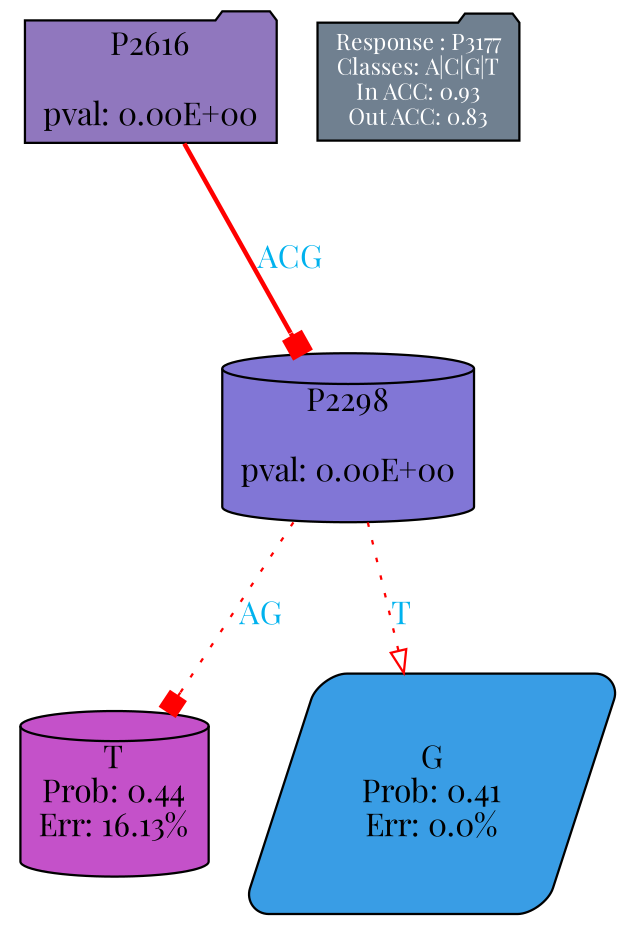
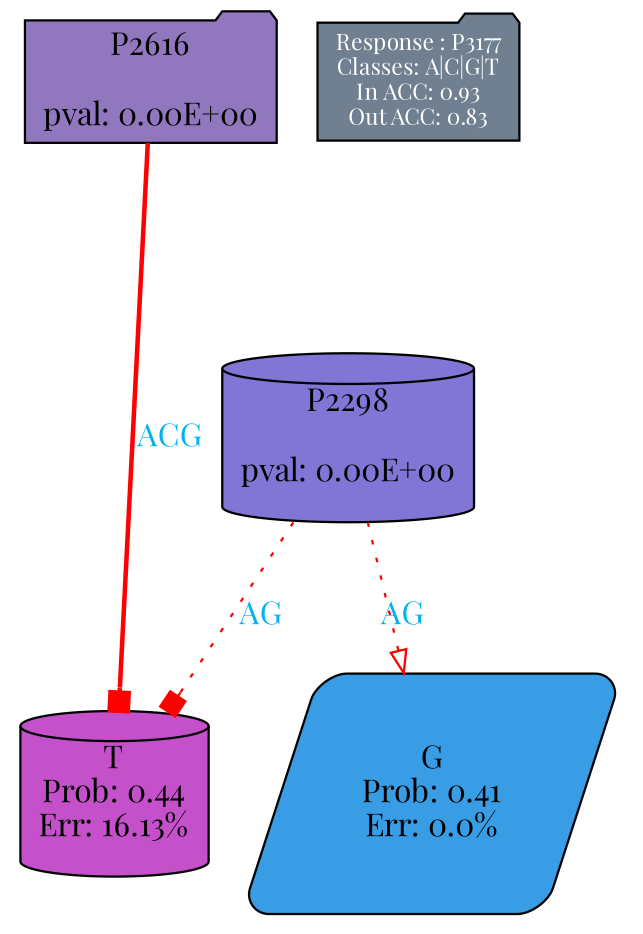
  digraph {
    fontname="Playfair Display"
    ranksep=equally
    splines=polylines
    node [color=black fontname="Playfair Display" shape=cylinder style="filled, rounded"]
    edge [arrowhead=box color=red fontcolor=deepskyblue2 fontname="Playfair Display" style=dotted]
    n1 [fillcolor="#c451c9" label="T\nProb: 0.44\nErr: 16.13%"]
    n2 [fillcolor="#399de5" label="G\nProb: 0.41\nErr: 0.0%" shape=parallelogram]
    n3 [align=left fillcolor=slategray fontcolor=white fontsize=10 label="Response : P3177\nClasses: A|C|G|T\nIn ACC: 0.93\nOut ACC: 0.83\n" shape=folder style=filled]
    n4 [fillcolor="#9077be" label="P2616\n\npval: 0.00E+00" shape=folder]
    n5 [fillcolor="#8176d6" label="P2298\n\npval: 0.00E+00"]
    subgraph sub_1 {
      rank=same
      n1
      n2
    }
    subgraph sub_2 {
      rank=same
      n3
      n4
    }
-   n4 -> n5 [label=ACG style=bold]
+   n4 -> n1 [label=ACG style=bold]
    n5 -> n1 [label=AG]
-   n5 -> n2 [arrowhead=onormal label=T]
+   n5 -> n2 [arrowhead=onormal label=AG]
  }
